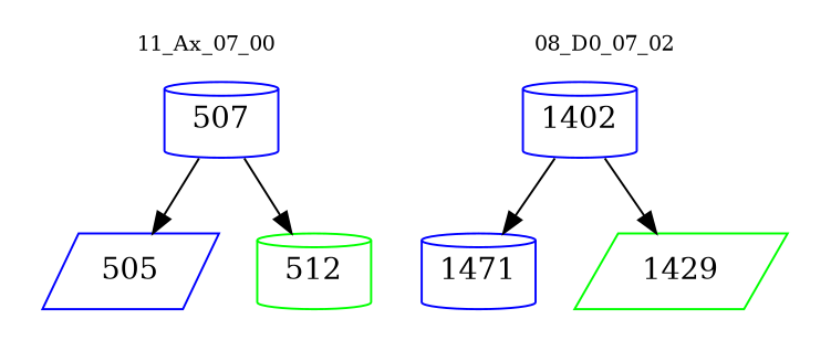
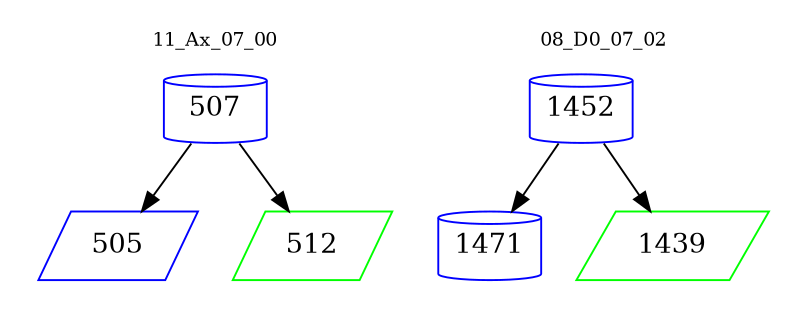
  digraph {
    node [color=blue shape=cylinder]
    edge [color=black]
    n1 [label=507]
    n2 [label=505 shape=parallelogram]
-   n3 [color=green label=512]
-   n4 [label=1402]
+   n3 [color=green label=512 shape=parallelogram]
+   n4 [label=1452]
    n5 [label=1471]
-   n6 [color=green label=1429 shape=parallelogram]
+   n6 [color=green label=1439 shape=parallelogram]
    subgraph cluster_1 {
      color=white
      fontsize=10
      label="11_Ax_07_00"
      n1
      n2
      n3
    }
    subgraph cluster_2 {
      color=white
      fontsize=10
      label="08_D0_07_02"
      n4
      n5
      n6
    }
    n1 -> n2
    n1 -> n3
    n4 -> n5
    n4 -> n6
  }
